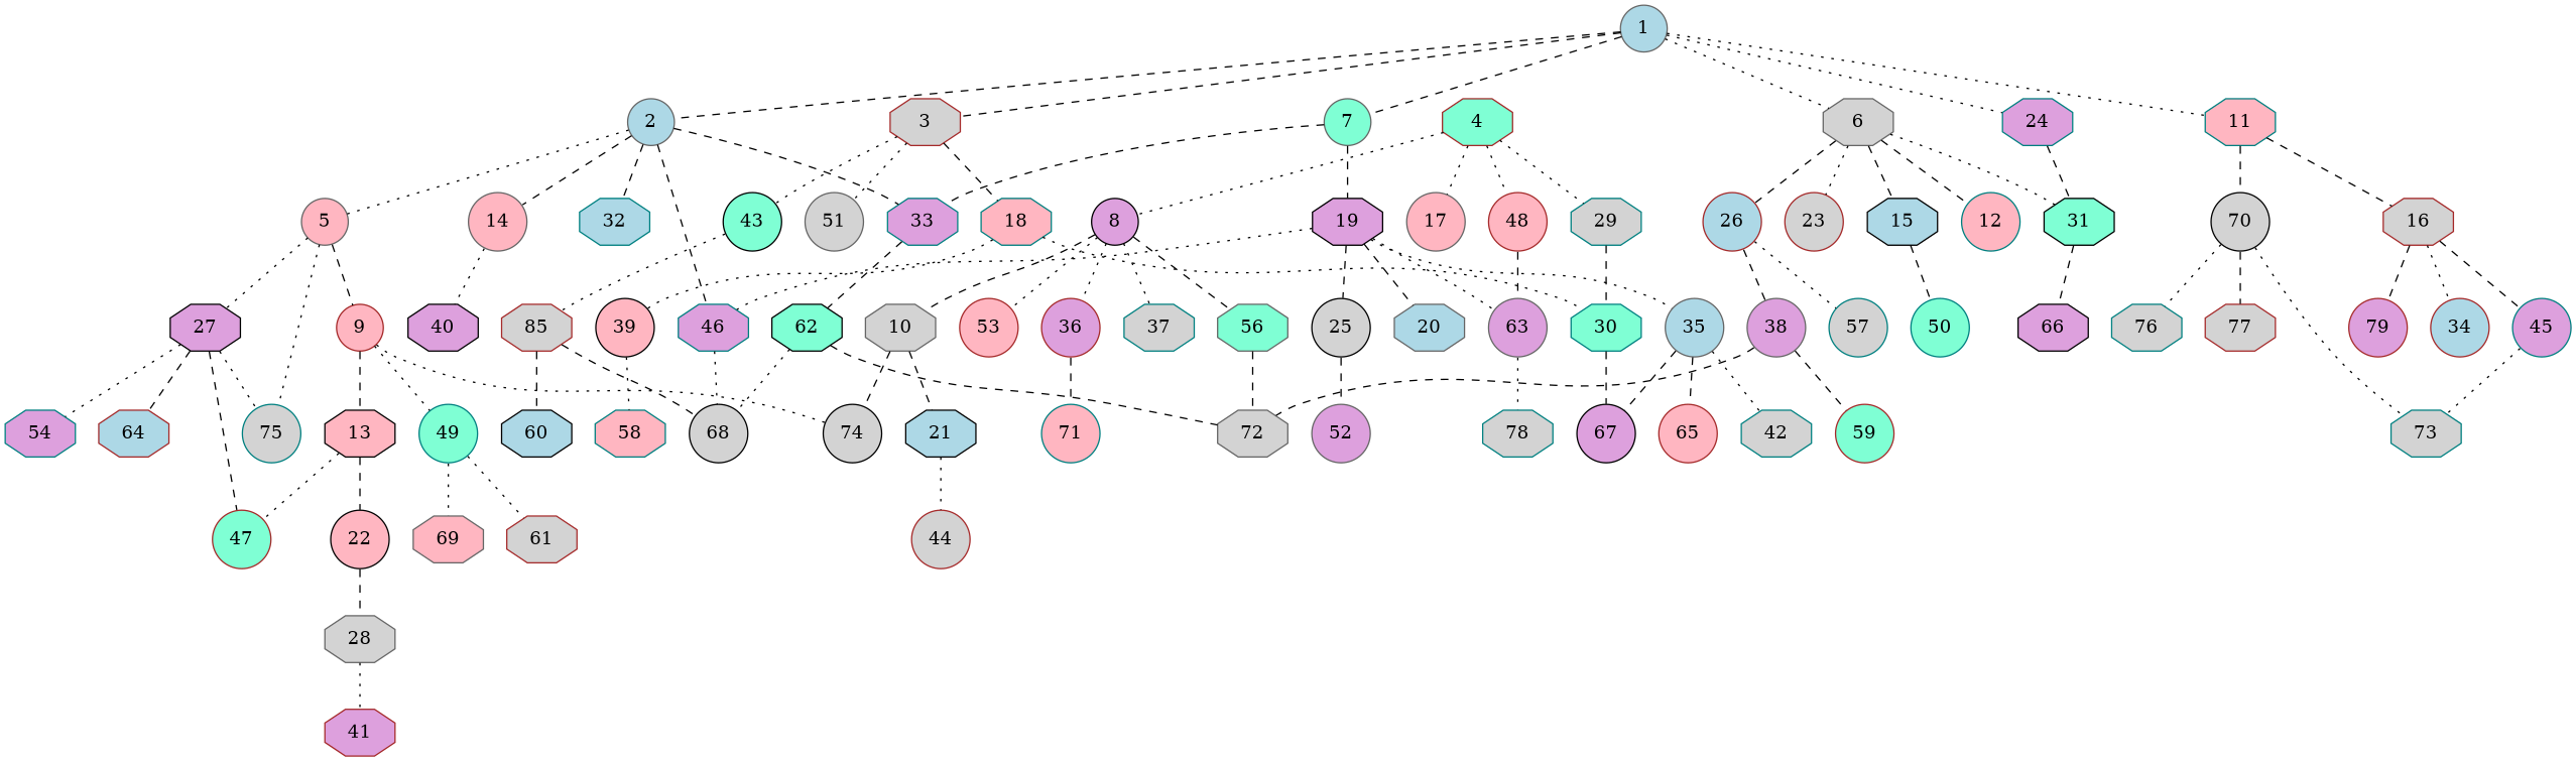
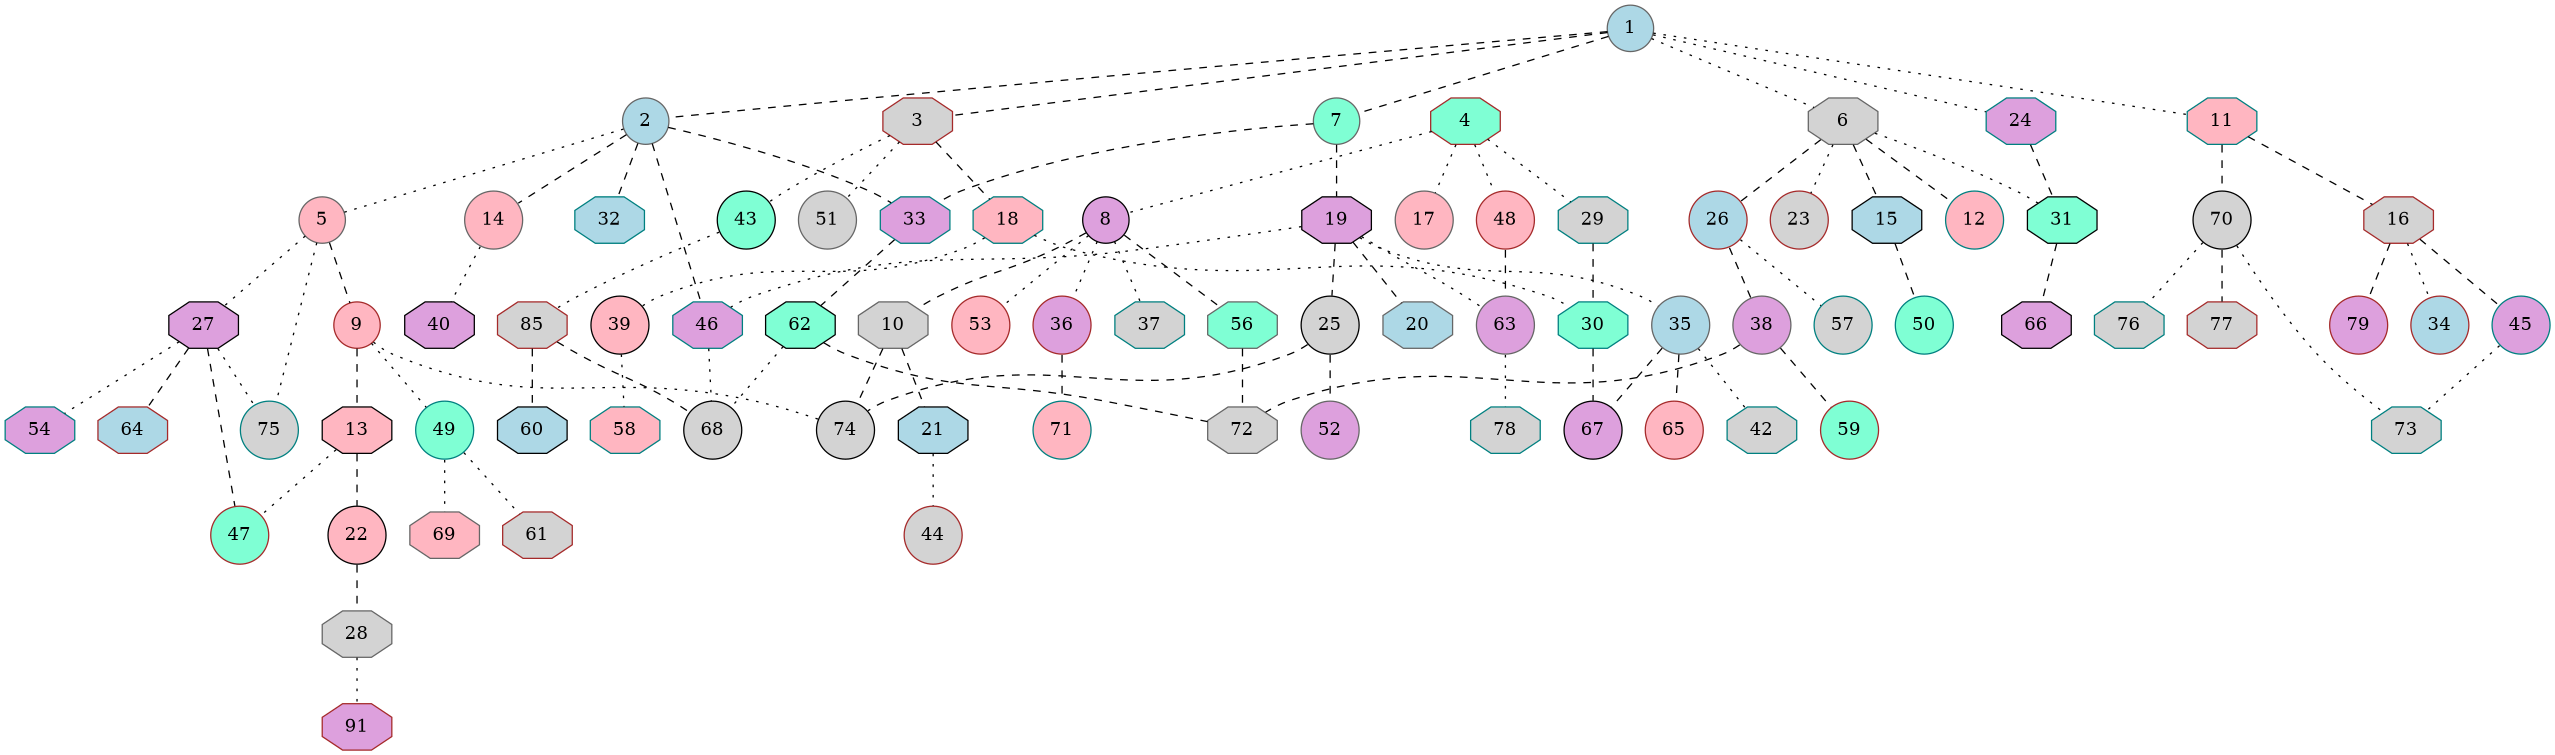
  graph {
    node [color=teal fillcolor=lightgrey shape=octagon style=filled]
    edge [style=dashed]
    1 [color=gray40 fillcolor=lightblue shape=circle]
    2 [color=gray40 fillcolor=lightblue shape=circle]
    3 [color=brown]
    6 [color=gray40]
    7 [color=gray40 fillcolor=aquamarine shape=circle]
    11 [fillcolor=lightpink]
    24 [fillcolor=plum]
    5 [color=gray40 fillcolor=lightpink shape=circle]
    14 [color=gray40 fillcolor=lightpink shape=circle]
    32 [fillcolor=lightblue]
    33 [fillcolor=plum]
    46 [fillcolor=plum]
    18 [fillcolor=lightpink]
    43 [color=black fillcolor=aquamarine shape=circle]
    51 [color=gray40 shape=circle]
    4 [color=brown fillcolor=aquamarine]
    8 [color=black fillcolor=plum shape=circle]
    17 [color=gray40 fillcolor=lightpink shape=circle]
    29
    48 [color=brown fillcolor=lightpink shape=circle]
    12 [fillcolor=lightpink shape=circle]
    15 [color=black fillcolor=lightblue]
    23 [color=brown shape=circle]
    26 [color=brown fillcolor=lightblue shape=circle]
    31 [color=black fillcolor=aquamarine]
    19 [color=black fillcolor=plum]
    16 [color=brown]
    70 [color=black shape=circle]
    9 [color=brown fillcolor=lightpink shape=circle]
    27 [color=black fillcolor=plum]
    75 [shape=circle]
    40 [color=black fillcolor=plum]
    62 [color=black fillcolor=aquamarine]
    68 [color=black shape=circle]
    30 [fillcolor=aquamarine]
    39 [color=black fillcolor=lightpink shape=circle]
    n37 [color=brown label=85]
    10 [color=gray40]
    36 [color=brown fillcolor=plum shape=circle]
    37
    53 [color=brown fillcolor=lightpink shape=circle]
    56 [color=gray40 fillcolor=aquamarine]
    63 [color=gray40 fillcolor=plum shape=circle]
    13 [color=black fillcolor=lightpink]
    49 [fillcolor=aquamarine shape=circle]
    74 [color=black shape=circle]
    47 [color=brown fillcolor=aquamarine shape=circle]
    54 [fillcolor=plum]
    64 [color=brown fillcolor=lightblue]
    50 [fillcolor=aquamarine shape=circle]
    38 [color=gray40 fillcolor=plum shape=circle]
    57 [shape=circle]
    66 [color=black fillcolor=plum]
    20 [color=gray40 fillcolor=lightblue]
    25 [color=black shape=circle]
    35 [color=gray40 fillcolor=lightblue shape=circle]
    21 [color=black fillcolor=lightblue]
    71 [fillcolor=lightpink shape=circle]
    72 [color=gray40]
    22 [color=black fillcolor=lightpink shape=circle]
    61 [color=brown]
    69 [color=gray40 fillcolor=lightpink]
    44 [color=brown shape=circle]
    34 [color=brown fillcolor=lightblue shape=circle]
    45 [fillcolor=plum shape=circle]
    79 [color=brown fillcolor=plum shape=circle]
    73
    76
    77 [color=brown]
    28 [color=gray40]
    67 [color=black fillcolor=plum shape=circle]
    58 [fillcolor=lightpink]
    52 [color=gray40 fillcolor=plum shape=circle]
    42
    65 [color=brown fillcolor=lightpink shape=circle]
    78
-   41 [color=brown fillcolor=plum]
+   41 [color=brown fillcolor=plum label=91]
    59 [color=brown fillcolor=aquamarine shape=circle]
    60 [color=black fillcolor=lightblue]
    1 -- 2
    1 -- 3
    1 -- 6 [style=dotted]
    1 -- 7
    1 -- 11 [style=dotted]
    1 -- 24 [style=dotted]
    2 -- 5 [style=dotted]
    2 -- 14
    2 -- 32
    2 -- 33
    2 -- 46
    3 -- 18
    3 -- 43 [style=dotted]
    3 -- 51 [style=dotted]
    6 -- 12
    6 -- 15
    6 -- 23 [style=dotted]
    6 -- 26
    6 -- 31 [style=dotted]
    7 -- 33
    7 -- 19
    11 -- 16
    11 -- 70
    24 -- 31
    5 -- 9
    5 -- 27 [style=dotted]
    5 -- 75 [style=dotted]
    14 -- 40 [style=dotted]
    33 -- 62
    46 -- 68 [style=dotted]
    18 -- 30 [style=dotted]
    18 -- 39 [style=dotted]
    43 -- n37 [style=dotted]
    4 -- 8 [style=dotted]
    4 -- 17 [style=dotted]
    4 -- 29 [style=dotted]
    4 -- 48 [style=dotted]
    8 -- 10
    8 -- 36 [style=dotted]
    8 -- 37 [style=dotted]
    8 -- 53 [style=dotted]
    8 -- 56
    29 -- 30
    48 -- 63
    15 -- 50
    26 -- 38
    26 -- 57 [style=dotted]
    31 -- 66
    19 -- 46 [style=dotted]
    19 -- 63 [style=dotted]
    19 -- 20
    19 -- 25
    19 -- 35 [style=dotted]
    16 -- 34 [style=dotted]
    16 -- 45
    16 -- 79
    70 -- 73 [style=dotted]
    70 -- 76 [style=dotted]
    70 -- 77
    9 -- 13
    9 -- 49 [style=dotted]
    9 -- 74 [style=dotted]
    27 -- 75 [style=dotted]
    27 -- 47
    27 -- 54 [style=dotted]
    27 -- 64
    62 -- 68 [style=dotted]
    62 -- 72
    30 -- 67
    39 -- 58 [style=dotted]
    n37 -- 68
    n37 -- 60
    10 -- 74
    10 -- 21
    36 -- 71
    56 -- 72
    63 -- 78 [style=dotted]
    13 -- 47 [style=dotted]
    13 -- 22
    49 -- 61 [style=dotted]
    49 -- 69 [style=dotted]
    38 -- 72
    38 -- 59
+   25 -- 74
    25 -- 52
    35 -- 67
    35 -- 42 [style=dotted]
    35 -- 65
    21 -- 44 [style=dotted]
    22 -- 28
    45 -- 73 [style=dotted]
    28 -- 41 [style=dotted]
  }
